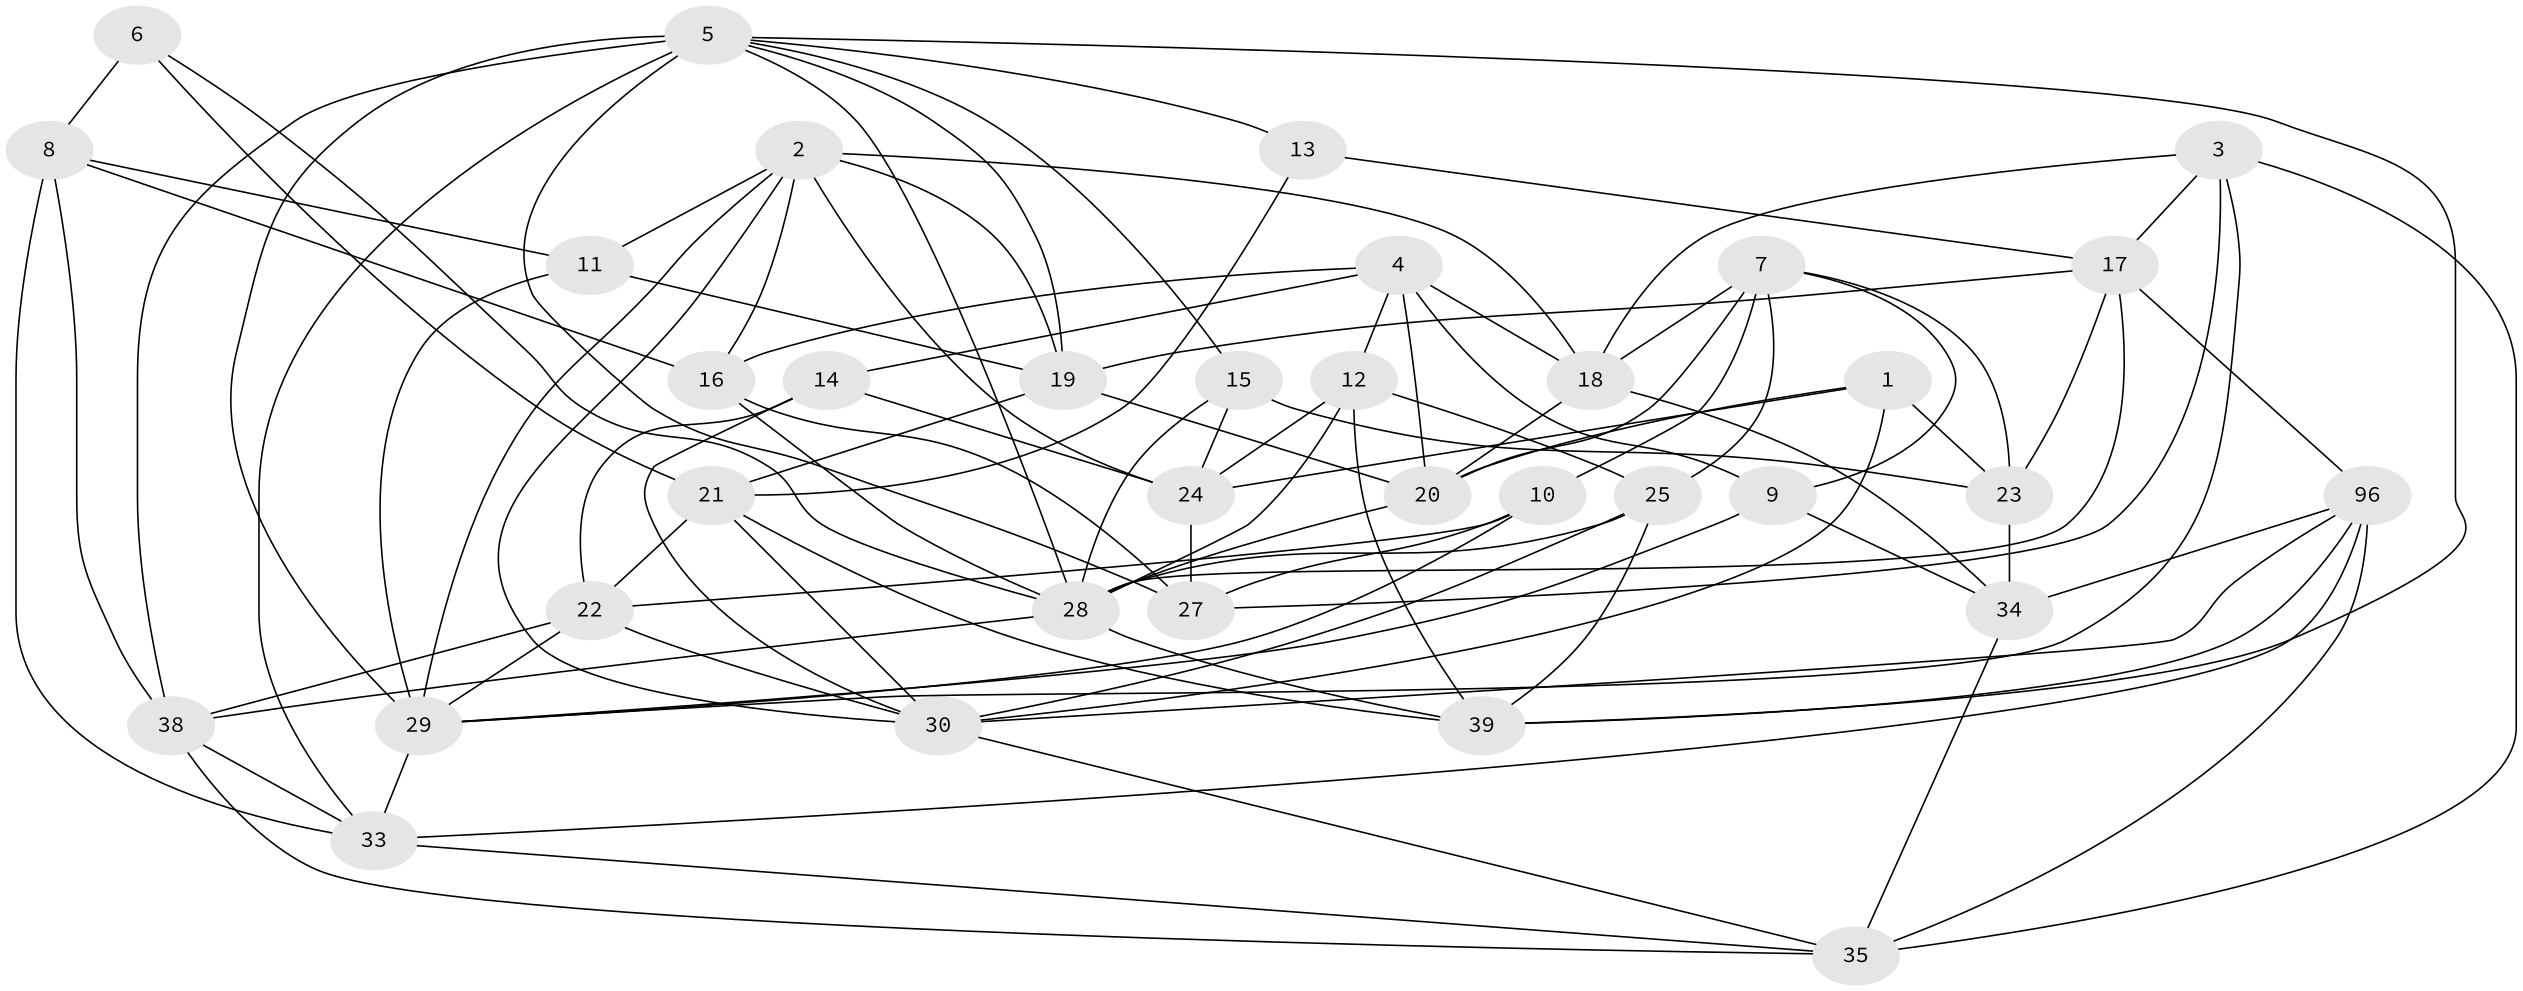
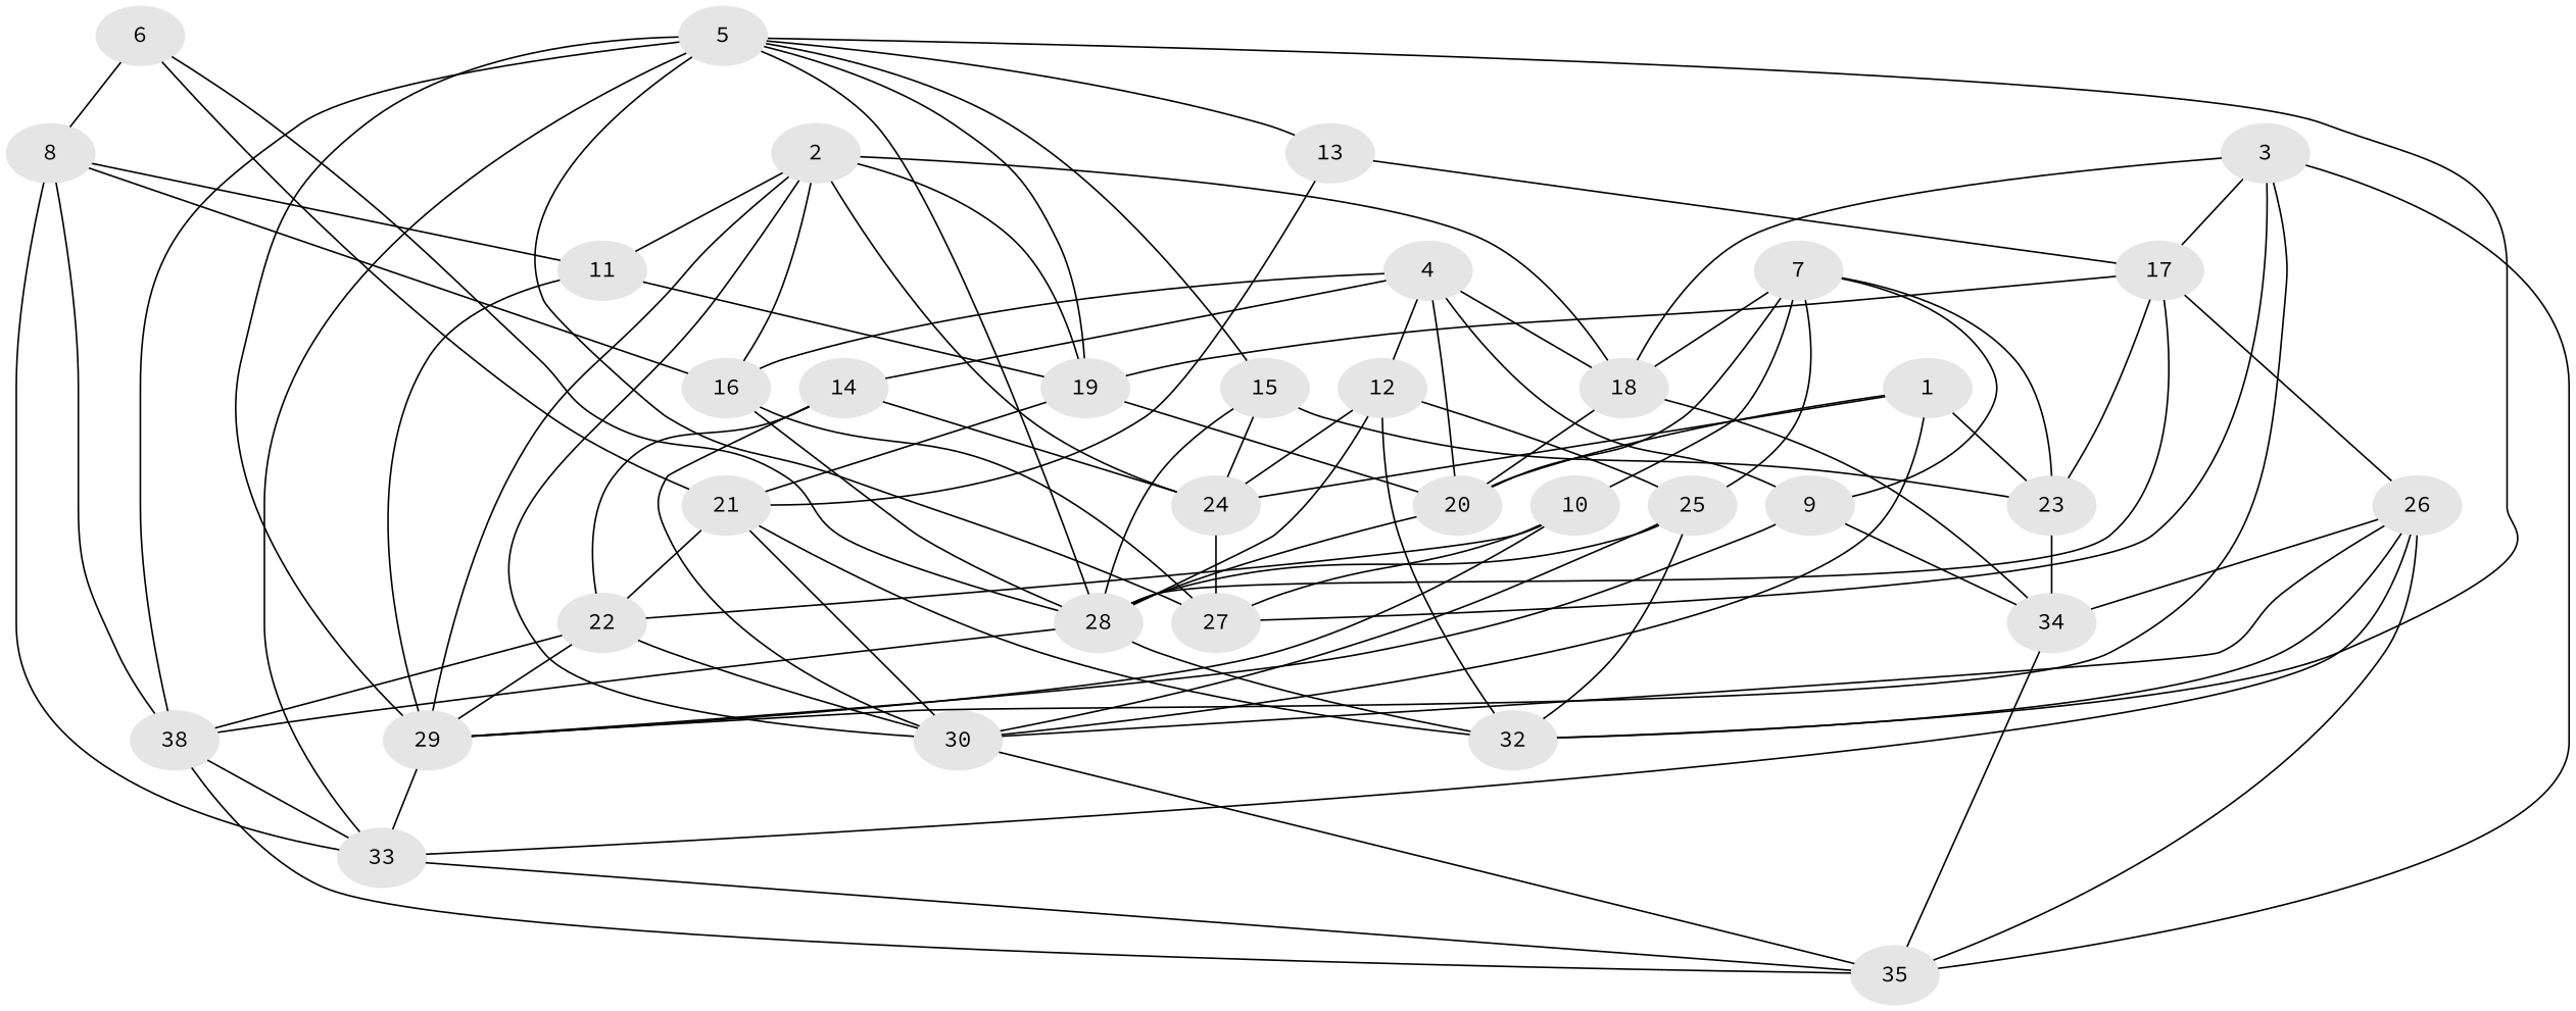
  graph {
    fontname="Source Code Pro"
    node [color=gray90 fontname="Source Code Pro" style=filled]
    edge [fontname="Source Code Pro" weight=1.0]
    1
    20
    23
    24
    30
    28
    34
    27
    35
    2
    16
    18
    19
    29
    11
    21
    33
    3
    17
-   26 [label=96]
+   26
    4
    9
    12
    14
-   32 [label=39]
+   32
    25
    22
    5
    13
    15
    n31 [label=38]
    6
    8
    7
    10
    1 -- 20
    1 -- 23
    1 -- 24
    1 -- 30
    20 -- 28
    23 -- 34 [weight=2.0]
    24 -- 27
    30 -- 35
    28 -- 32
    28 -- n31
    34 -- 35
    2 -- 24
    2 -- 30
    2 -- 16
    2 -- 18
    2 -- 19
    2 -- 29
    2 -- 11
    16 -- 28
    16 -- 27
    18 -- 20
    18 -- 34
    19 -- 20
    19 -- 21
    29 -- 33
    11 -- 19
    11 -- 29 [weight=2.0]
    21 -- 30
    21 -- 32
    21 -- 22
    33 -- 35
    3 -- 27 [weight=2.0]
    3 -- 35
    3 -- 18
    3 -- 29
    3 -- 17
    17 -- 23
    17 -- 28
    17 -- 19
    17 -- 26
    26 -- 30
    26 -- 34
    26 -- 35
    26 -- 33
    26 -- 32
    4 -- 20
    4 -- 16
    4 -- 18
    4 -- 9
    4 -- 12
    4 -- 14
    9 -- 34
    9 -- 29
    12 -- 24
    12 -- 28
    12 -- 32
    12 -- 25 [weight=2.0]
    14 -- 24
    14 -- 30
    14 -- 22
    25 -- 30
    25 -- 28
    25 -- 32
    22 -- 30
    22 -- 29
    22 -- n31
    5 -- 28
    5 -- 27
    5 -- 19
    5 -- 29 [weight=2.0]
    5 -- 33
    5 -- 32
    5 -- 13
    5 -- 15
    5 -- n31
    13 -- 21
    13 -- 17
    15 -- 23
    15 -- 24
    15 -- 28
    n31 -- 35
    n31 -- 33
    6 -- 28
    6 -- 21
    6 -- 8
    8 -- 16
    8 -- 11 [weight=2.0]
    8 -- 33
    8 -- n31
    7 -- 20
    7 -- 23
    7 -- 18
    7 -- 9
    7 -- 25
    7 -- 10
    10 -- 27
    10 -- 29
    10 -- 22
  }
